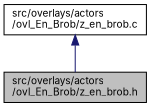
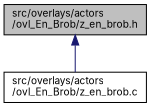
  digraph {
    fontname=Inter
    node [color=black fontname=Inter fontsize=10 shape=record style=filled]
    n1 [fillcolor=grey75 fontcolor=black height=0.2 label="src/overlays/actors\l/ovl_En_Brob/z_en_brob.h" width=0.4]
    n2 [fillcolor=white height=0.2 label="src/overlays/actors\l/ovl_En_Brob/z_en_brob.c" width=0.4]
-   n2 -> n1 [color=midnightblue dir=back fontname=Inter fontsize=10 labelfontname=Helvetica labelfontsize=10 style=solid]
+   n1 -> n2 [color=midnightblue dir=back fontname=Inter fontsize=10 labelfontname=Helvetica labelfontsize=10 style=solid]
  }
